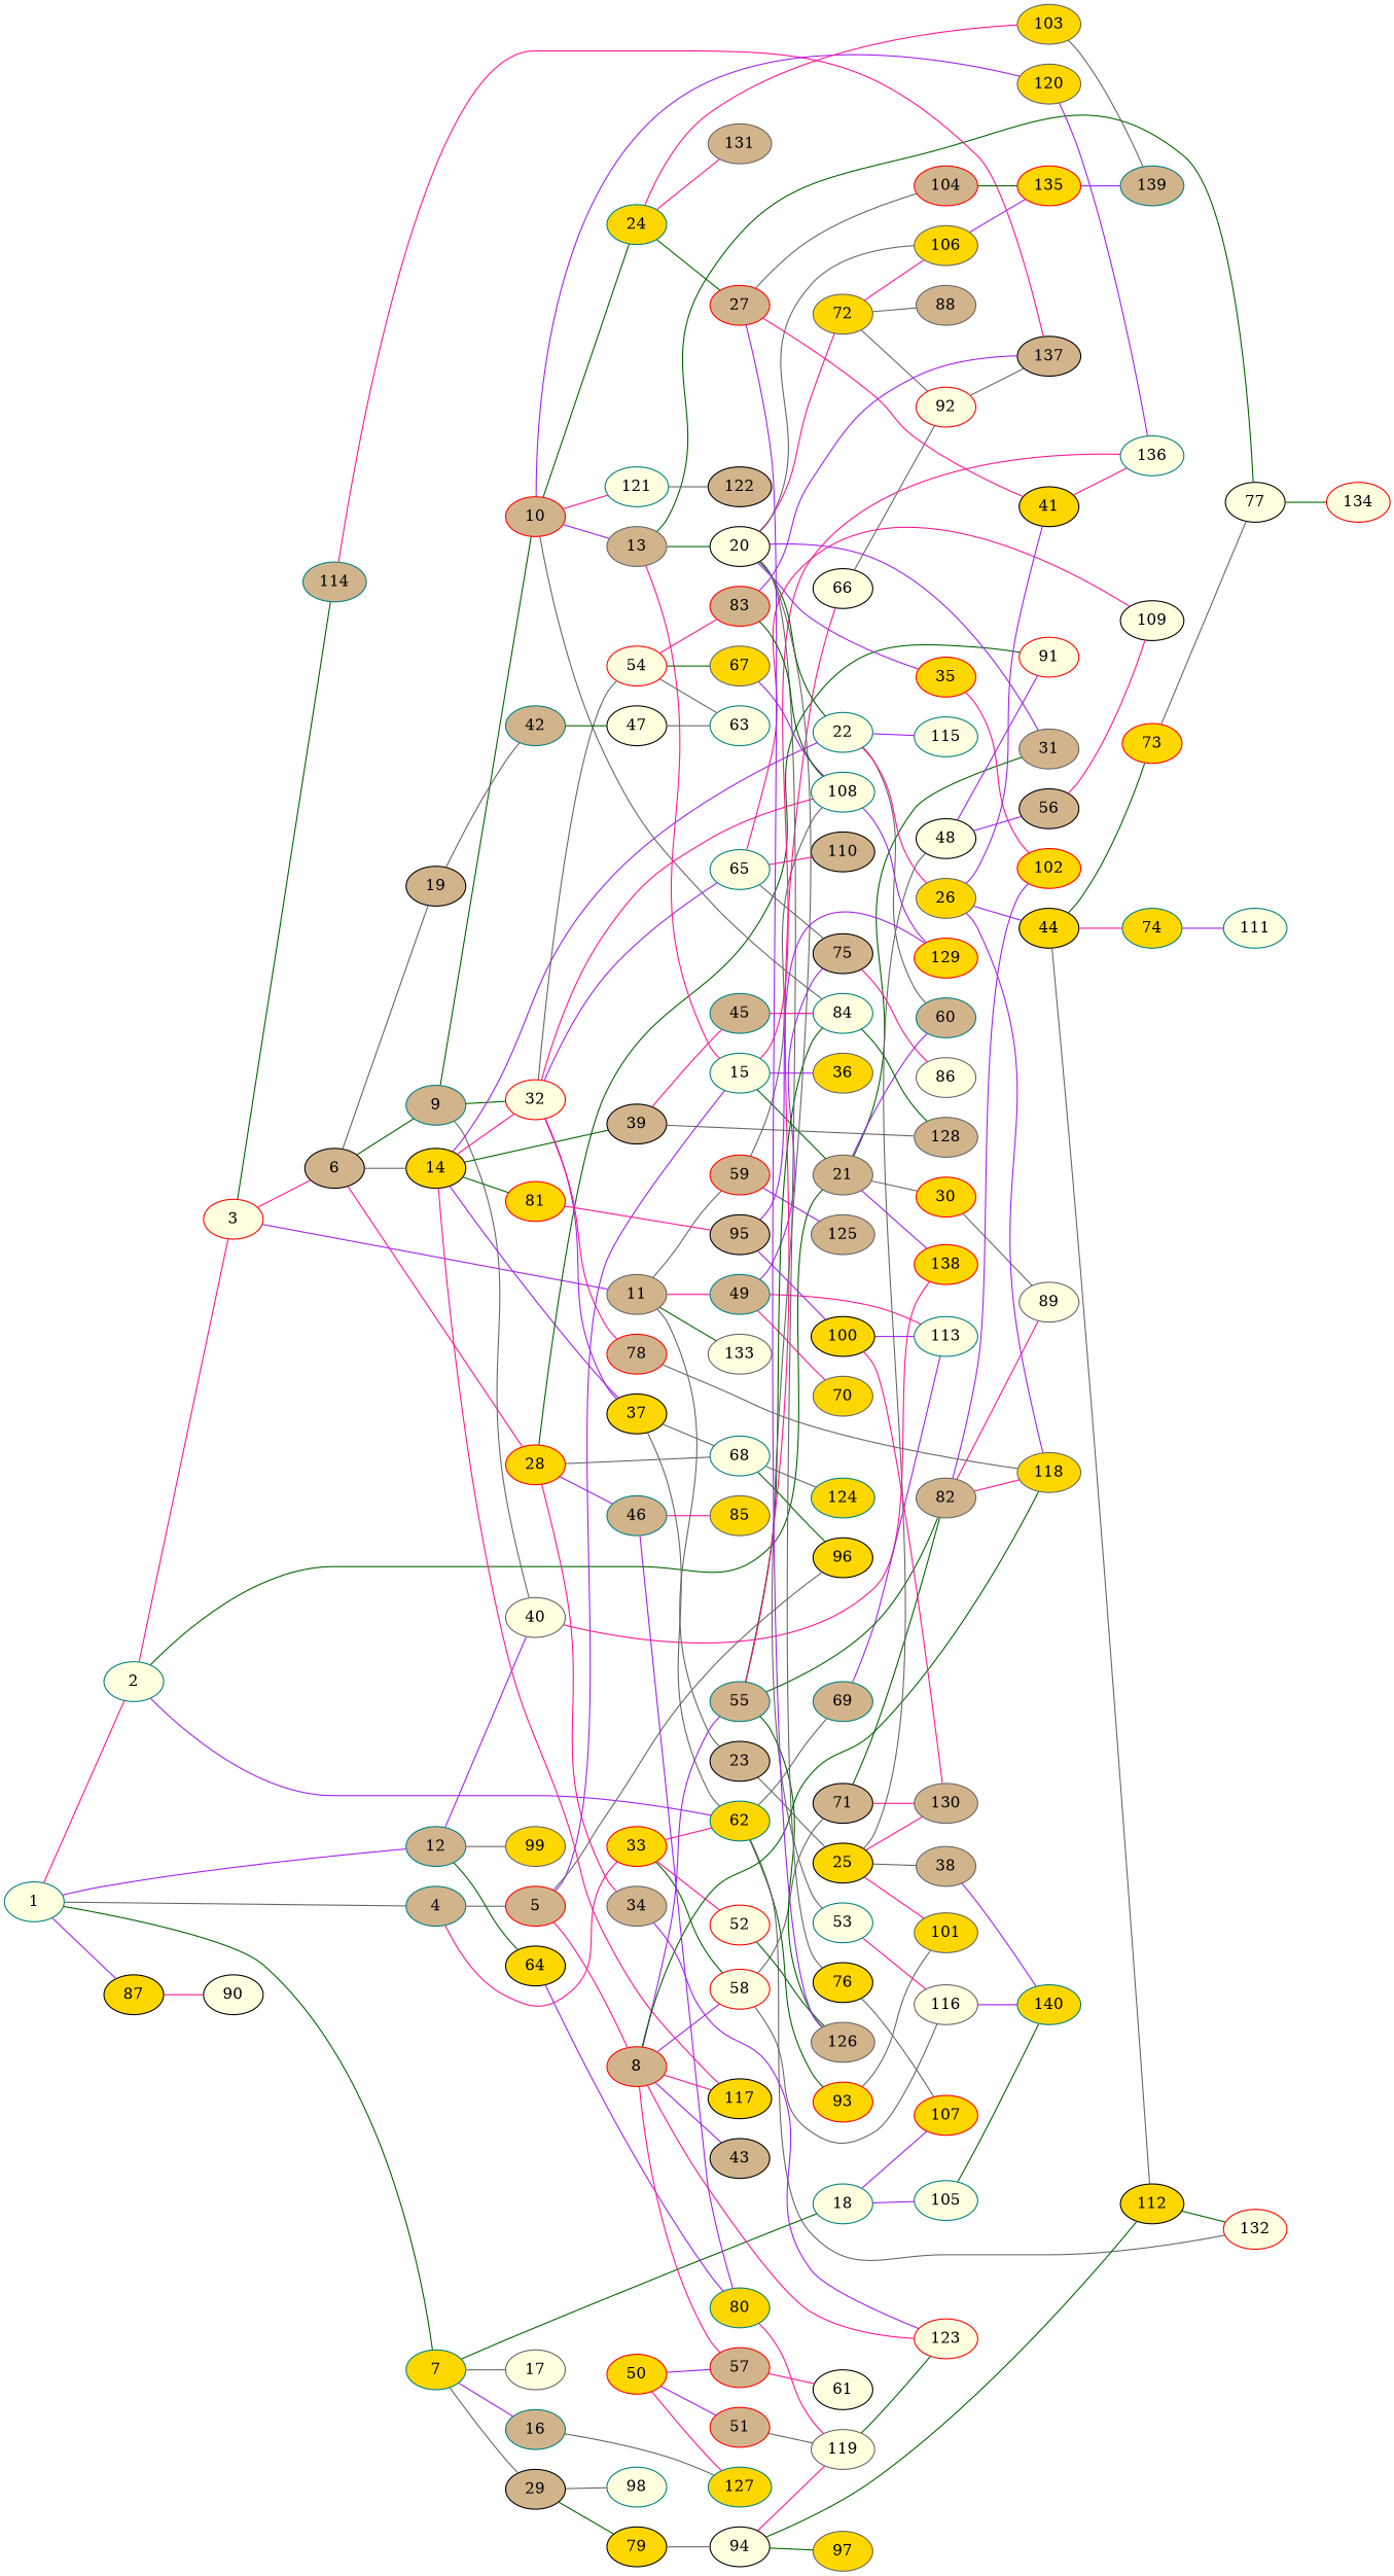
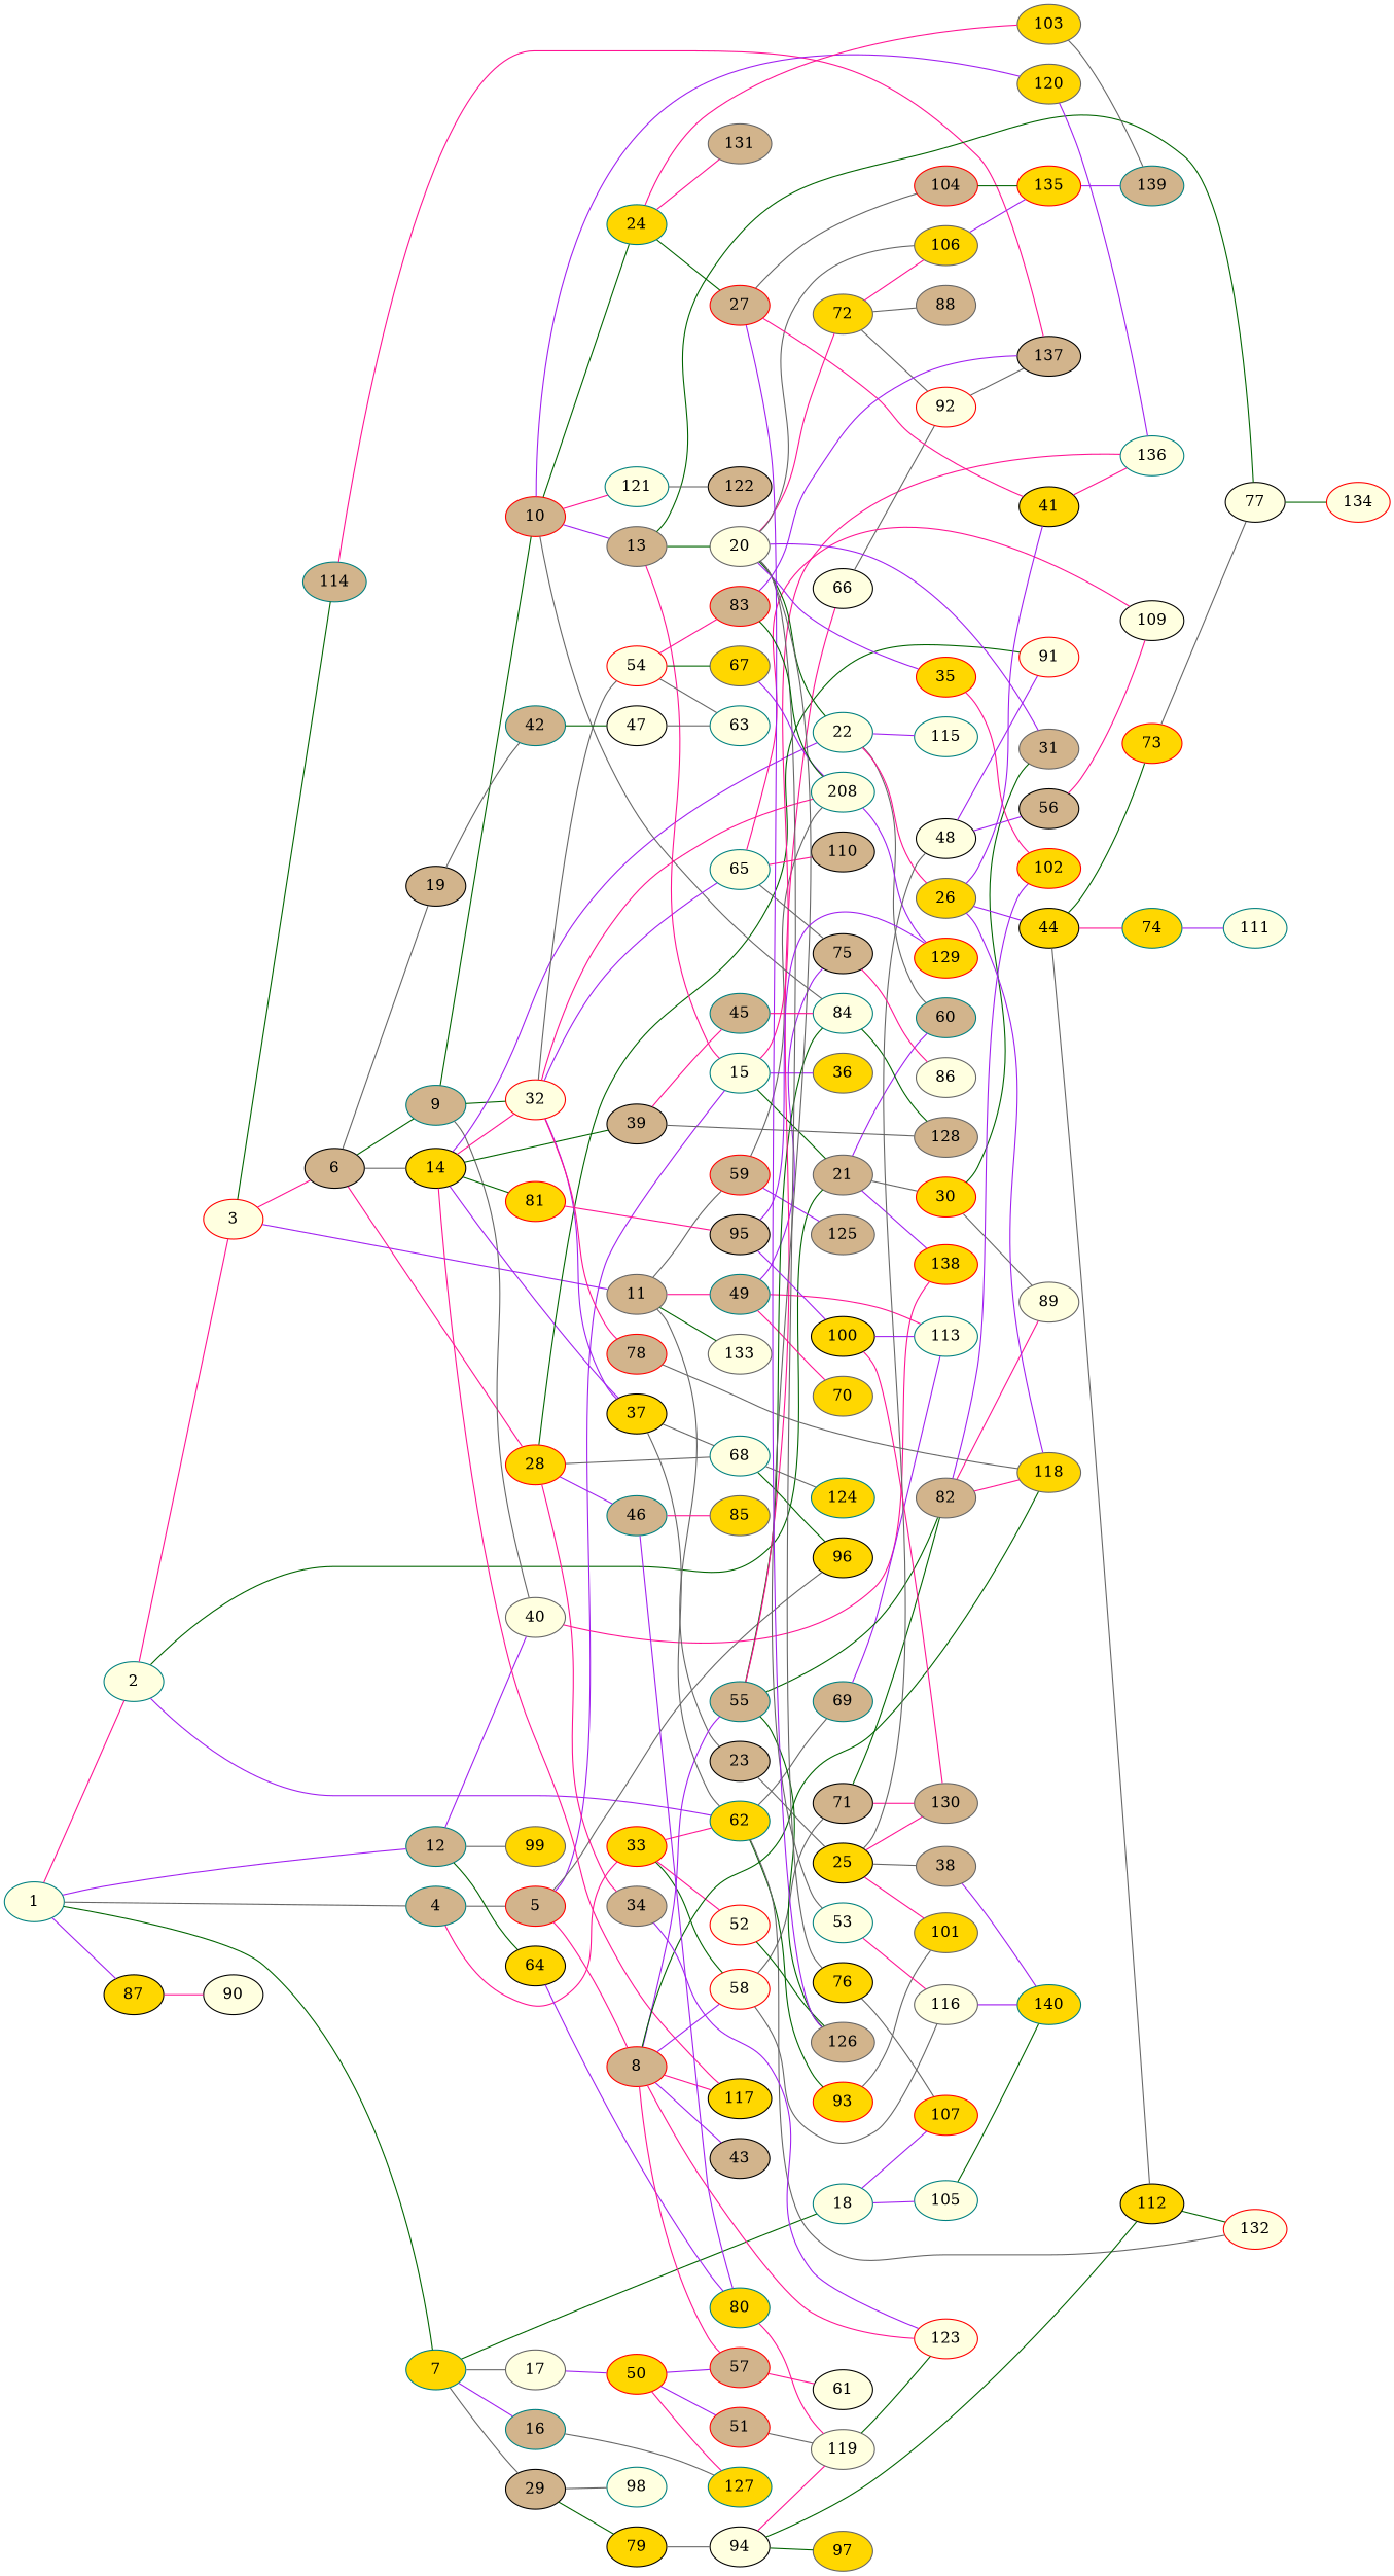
  graph {
    rankdir=LR
    node [color=teal fillcolor=tan style=filled]
    edge [color=deeppink]
    1 [fillcolor=lightyellow]
    2 [fillcolor=lightyellow]
    4
    7 [fillcolor=gold]
    12
    87 [color=black fillcolor=gold]
    3 [color=red fillcolor=lightyellow]
    21 [color=gray40]
    62 [fillcolor=gold]
    5 [color=red]
    33 [color=red fillcolor=gold]
    16
    17 [color=gray40 fillcolor=lightyellow]
    18 [fillcolor=lightyellow]
    29 [color=black]
    40 [color=gray40 fillcolor=lightyellow]
    64 [color=black fillcolor=gold]
    99 [color=gray40 fillcolor=gold]
    90 [color=black fillcolor=lightyellow]
    6 [color=black]
    11 [color=gray40]
    114
    31 [color=gray40]
    30 [color=red fillcolor=gold]
    60
    138 [color=red fillcolor=gold]
    69
    93 [color=red fillcolor=gold]
    132 [color=red fillcolor=lightyellow]
    9
    14 [color=black fillcolor=gold]
    19 [color=black]
    28 [color=red fillcolor=gold]
    23 [color=black]
    49
    59 [color=red]
    133 [color=gray40 fillcolor=lightyellow]
    137 [color=black]
    8 [color=red]
    15 [fillcolor=lightyellow]
    96 [color=black fillcolor=gold]
    58 [color=red fillcolor=lightyellow]
    52 [color=red fillcolor=lightyellow]
    43 [color=black]
    55
    57 [color=red]
    117 [color=black fillcolor=gold]
    118 [color=gray40 fillcolor=gold]
    123 [color=red fillcolor=lightyellow]
    36 [color=gray40 fillcolor=gold]
    136 [fillcolor=lightyellow]
    10 [color=red]
    32 [color=red fillcolor=lightyellow]
    22 [fillcolor=lightyellow]
    37 [color=black fillcolor=gold]
    39 [color=black]
    81 [color=red fillcolor=gold]
    42
    34 [color=gray40]
    46
    68 [fillcolor=lightyellow]
    91 [color=red fillcolor=lightyellow]
    127 [fillcolor=gold]
    50 [color=red fillcolor=gold]
    105 [fillcolor=lightyellow]
    107 [color=red fillcolor=gold]
    79 [color=black fillcolor=gold]
    98 [fillcolor=lightyellow]
    84 [fillcolor=lightyellow]
    126 [color=gray40]
    66 [color=black fillcolor=lightyellow]
    82 [color=gray40]
    61 [color=black fillcolor=lightyellow]
    116 [color=gray40 fillcolor=lightyellow]
    71 [color=black]
    13 [color=gray40]
    24 [fillcolor=gold]
    120 [color=gray40 fillcolor=gold]
    121 [fillcolor=lightyellow]
    54 [color=red fillcolor=lightyellow]
    65 [fillcolor=lightyellow]
    78 [color=red]
-   108 [fillcolor=lightyellow]
-   20 [color=black fillcolor=lightyellow]
+   108 [fillcolor=lightyellow label=208]
+   20 [color=gray40 fillcolor=lightyellow]
    77 [color=black fillcolor=lightyellow]
    27 [color=red]
    103 [color=gray40 fillcolor=gold]
    131 [color=gray40]
    128 [color=gray40]
    122 [color=black]
    25 [color=black fillcolor=gold]
    70 [color=gray40 fillcolor=gold]
    75 [color=black]
    113 [fillcolor=lightyellow]
    125 [color=gray40]
    80 [fillcolor=gold]
    35 [color=red fillcolor=gold]
    53 [fillcolor=lightyellow]
    72 [color=gray40 fillcolor=gold]
    76 [color=black fillcolor=gold]
    106 [color=gray40 fillcolor=gold]
    134 [color=red fillcolor=lightyellow]
    26 [color=gray40 fillcolor=gold]
    115 [fillcolor=lightyellow]
    45
    95 [color=black]
    51 [color=red]
    140 [fillcolor=gold]
    47 [color=black fillcolor=lightyellow]
    102 [color=red fillcolor=gold]
    92 [color=red fillcolor=lightyellow]
    88 [color=gray40]
    135 [color=red fillcolor=gold]
    89 [color=gray40 fillcolor=lightyellow]
    41 [color=black fillcolor=gold]
    44 [color=black fillcolor=gold]
    38 [color=gray40]
    48 [color=black fillcolor=lightyellow]
    101 [color=gray40 fillcolor=gold]
    130 [color=gray40]
    104 [color=red]
    139
    56 [color=black]
    73 [color=red fillcolor=gold]
    74 [fillcolor=gold]
    112 [color=black fillcolor=gold]
    85 [color=gray40 fillcolor=gold]
    124 [fillcolor=gold]
    94 [color=black fillcolor=lightyellow]
    63 [fillcolor=lightyellow]
    67 [color=gray40 fillcolor=gold]
    83 [color=red]
    109 [color=black fillcolor=lightyellow]
    110 [color=black]
    129 [color=red fillcolor=gold]
    111 [fillcolor=lightyellow]
    119 [color=gray40 fillcolor=lightyellow]
    86 [color=gray40 fillcolor=lightyellow]
    97 [color=gray40 fillcolor=gold]
    100 [color=black fillcolor=gold]
    1 -- 2
    1 -- 4 [color=gray40]
    1 -- 7 [color=darkgreen]
    1 -- 12 [color=purple]
    1 -- 87 [color=purple]
    2 -- 3
    2 -- 21 [color=darkgreen]
    2 -- 62 [color=purple]
    4 -- 5 [color=gray40]
    4 -- 33
    7 -- 16 [color=purple]
    7 -- 17 [color=gray40]
    7 -- 18 [color=darkgreen]
    7 -- 29 [color=gray40]
    12 -- 40 [color=purple]
    12 -- 64 [color=darkgreen]
    12 -- 99 [color=gray40]
    87 -- 90
    3 -- 6
    3 -- 11 [color=purple]
    3 -- 114 [color=darkgreen]
-   21 -- 31 [color=darkgreen]
+   30 -- 31 [color=darkgreen]
    21 -- 30 [color=gray40]
    21 -- 60 [color=purple]
    21 -- 138 [color=purple]
    62 -- 69 [color=gray40]
    62 -- 93 [color=darkgreen]
    62 -- 132 [color=gray40]
    5 -- 8
    5 -- 15 [color=purple]
    5 -- 96 [color=gray40]
    33 -- 62
    33 -- 58 [color=darkgreen]
    33 -- 52
    16 -- 127 [color=gray40]
+   17 -- 50 [color=purple]
    18 -- 105 [color=purple]
    18 -- 107 [color=purple]
    29 -- 79 [color=darkgreen]
    29 -- 98 [color=gray40]
    40 -- 138
    64 -- 80 [color=purple]
    6 -- 9 [color=darkgreen]
    6 -- 14 [color=gray40]
    6 -- 19 [color=gray40]
    6 -- 28
    11 -- 23 [color=gray40]
    11 -- 49
    11 -- 59 [color=gray40]
    11 -- 133 [color=darkgreen]
    114 -- 137
    30 -- 89 [color=gray40]
    69 -- 113 [color=purple]
    93 -- 101 [color=gray40]
    9 -- 40 [color=gray40]
    9 -- 10 [color=darkgreen]
    9 -- 32 [color=darkgreen]
    14 -- 117
    14 -- 32
    14 -- 22 [color=purple]
    14 -- 37 [color=purple]
    14 -- 39 [color=darkgreen]
    14 -- 81 [color=darkgreen]
    19 -- 42 [color=gray40]
    28 -- 34
    28 -- 46 [color=purple]
    28 -- 68 [color=gray40]
    28 -- 91 [color=darkgreen]
    23 -- 25 [color=gray40]
    49 -- 70
    49 -- 75 [color=purple]
    49 -- 113
    59 -- 108 [color=gray40]
    59 -- 125 [color=purple]
    8 -- 58 [color=purple]
    8 -- 43 [color=purple]
    8 -- 55 [color=purple]
    8 -- 57
    8 -- 117
    8 -- 118 [color=darkgreen]
    8 -- 123
    15 -- 21 [color=darkgreen]
    15 -- 36 [color=purple]
    15 -- 136
    58 -- 116 [color=gray40]
    58 -- 71 [color=gray40]
    52 -- 126 [color=darkgreen]
    55 -- 84 [color=darkgreen]
    55 -- 126 [color=darkgreen]
    55 -- 66
    55 -- 82 [color=darkgreen]
    57 -- 61
    10 -- 84 [color=gray40]
    10 -- 13 [color=purple]
    10 -- 24 [color=darkgreen]
    10 -- 120 [color=purple]
    10 -- 121
    32 -- 37 [color=purple]
    32 -- 54 [color=gray40]
    32 -- 65 [color=purple]
    32 -- 78
    32 -- 108
    22 -- 60 [color=gray40]
    22 -- 26
    22 -- 115 [color=purple]
    37 -- 62 [color=gray40]
    37 -- 68 [color=gray40]
    39 -- 128 [color=gray40]
    39 -- 45
    81 -- 95
    42 -- 47 [color=darkgreen]
    34 -- 123 [color=purple]
    46 -- 80 [color=purple]
    46 -- 85
    68 -- 96 [color=darkgreen]
    68 -- 124 [color=gray40]
    50 -- 57 [color=purple]
    50 -- 127
    50 -- 51 [color=purple]
    105 -- 140 [color=darkgreen]
    79 -- 94 [color=gray40]
    84 -- 128 [color=darkgreen]
    66 -- 92 [color=gray40]
    82 -- 118
    82 -- 102 [color=purple]
    82 -- 89
    116 -- 140 [color=purple]
    71 -- 82 [color=darkgreen]
    71 -- 130
    13 -- 15
    13 -- 20 [color=darkgreen]
    13 -- 77 [color=darkgreen]
    24 -- 27 [color=darkgreen]
    24 -- 103
    24 -- 131
    120 -- 136 [color=purple]
    121 -- 122 [color=gray40]
    54 -- 63 [color=gray40]
    54 -- 67 [color=darkgreen]
    54 -- 83
    65 -- 75 [color=gray40]
    65 -- 109
    65 -- 110
    78 -- 118 [color=gray40]
    108 -- 129 [color=purple]
    20 -- 31 [color=purple]
    20 -- 22 [color=darkgreen]
    20 -- 35 [color=purple]
    20 -- 53 [color=gray40]
    20 -- 72
    20 -- 76 [color=gray40]
    20 -- 106 [color=gray40]
    77 -- 134 [color=darkgreen]
    27 -- 126 [color=purple]
    27 -- 41
    27 -- 104 [color=gray40]
    103 -- 139 [color=gray40]
    25 -- 38 [color=gray40]
    25 -- 48 [color=gray40]
    25 -- 101
    25 -- 130
    75 -- 86
    80 -- 119
    35 -- 102
    53 -- 116
    72 -- 106
    72 -- 92 [color=gray40]
    72 -- 88 [color=gray40]
    76 -- 107 [color=gray40]
    106 -- 135 [color=purple]
    26 -- 118 [color=purple]
    26 -- 41 [color=purple]
    26 -- 44 [color=purple]
    45 -- 84
    95 -- 129 [color=purple]
    95 -- 100 [color=purple]
    51 -- 119 [color=gray40]
    47 -- 63 [color=gray40]
    92 -- 137 [color=gray40]
    135 -- 139 [color=purple]
    41 -- 136
    44 -- 73 [color=darkgreen]
    44 -- 74
    44 -- 112 [color=gray40]
    38 -- 140 [color=purple]
    48 -- 91 [color=purple]
    48 -- 56 [color=purple]
    104 -- 135 [color=darkgreen]
    56 -- 109
    73 -- 77 [color=gray40]
    74 -- 111 [color=purple]
    112 -- 132 [color=darkgreen]
    94 -- 112 [color=darkgreen]
    94 -- 119
    94 -- 97 [color=darkgreen]
    67 -- 108 [color=purple]
    83 -- 137 [color=purple]
    83 -- 108 [color=darkgreen]
    119 -- 123 [color=darkgreen]
    100 -- 113 [color=purple]
    100 -- 130
  }
